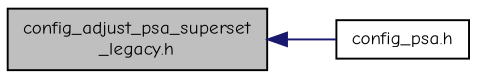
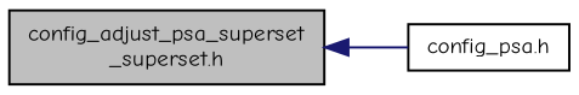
  digraph {
    rankdir=LR
    fontname="Comic Neue"
    node [color=black fontname="Comic Neue" fontsize=10 shape=record style=filled]
-   n1 [fillcolor=grey75 fontcolor=black height=0.2 label="config_adjust_psa_superset\l_legacy.h" width=0.4]
+   n1 [fillcolor=grey75 fontcolor=black height=0.2 label="config_adjust_psa_superset\l_superset.h" width=0.4]
    n2 [fillcolor=white height=0.2 label="config_psa.h" width=0.4]
    n1 -> n2 [color=midnightblue dir=back fontname="Comic Neue" fontsize=10 labelfontname=Helvetica labelfontsize=10 style=solid]
  }
